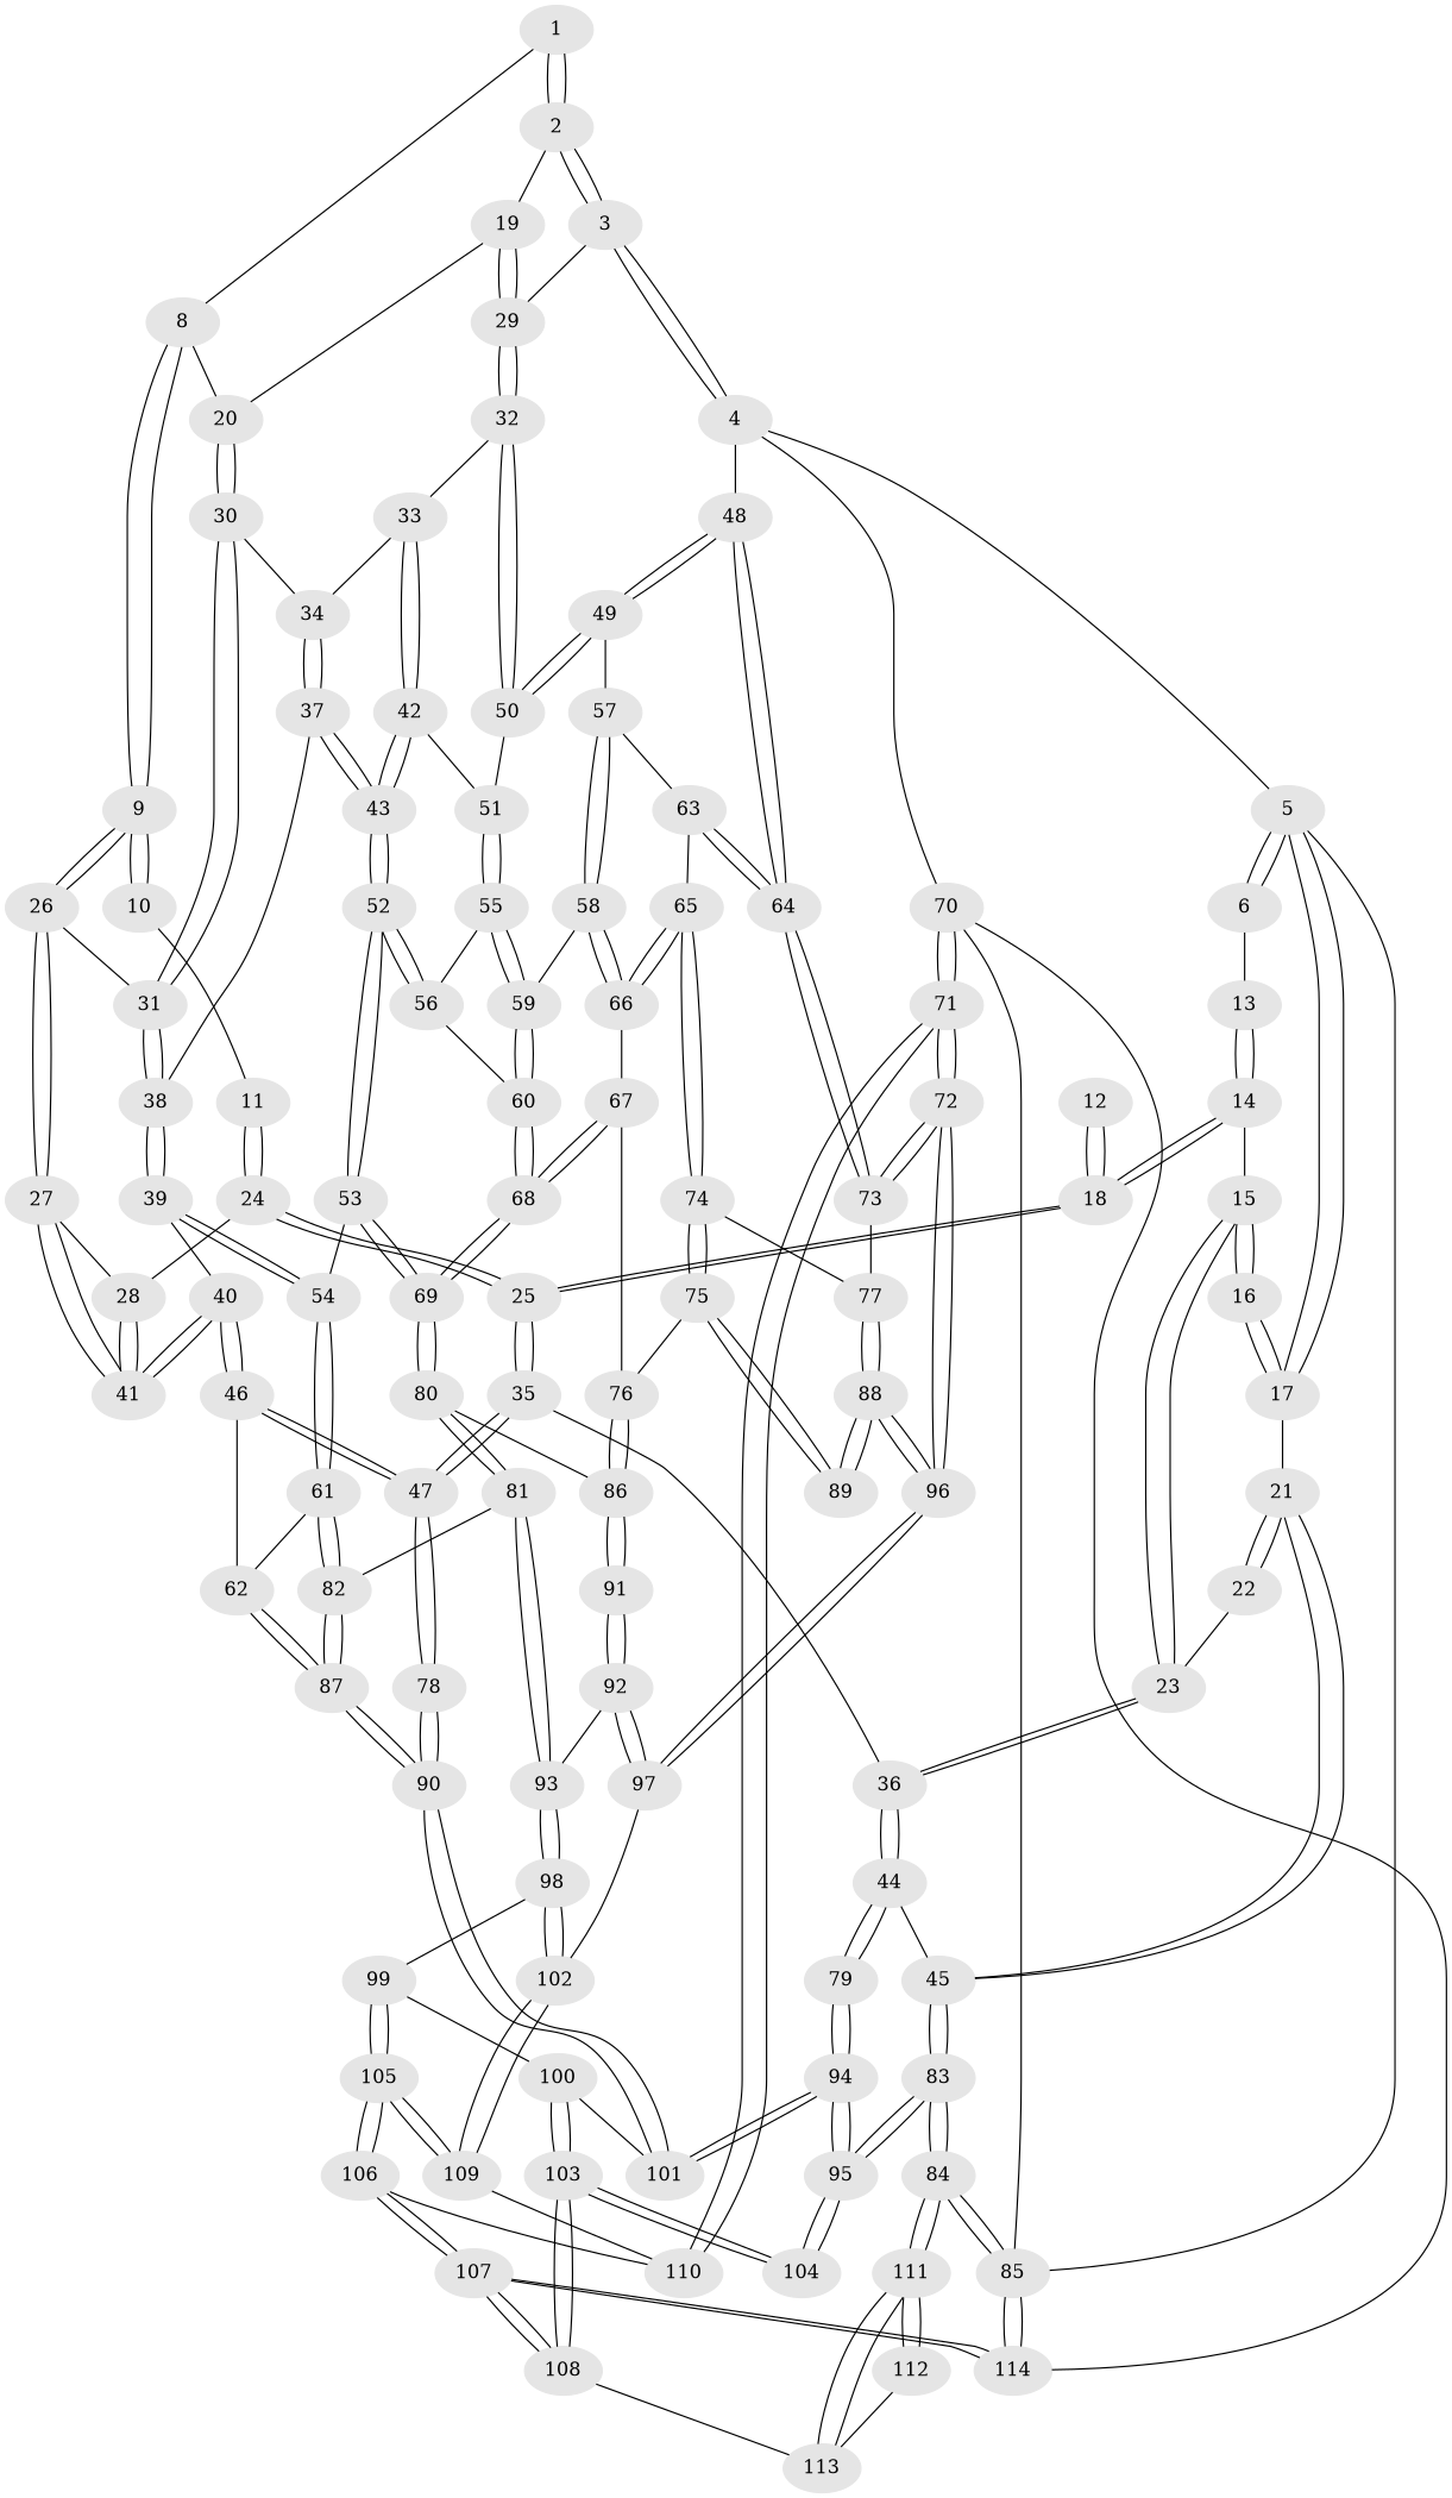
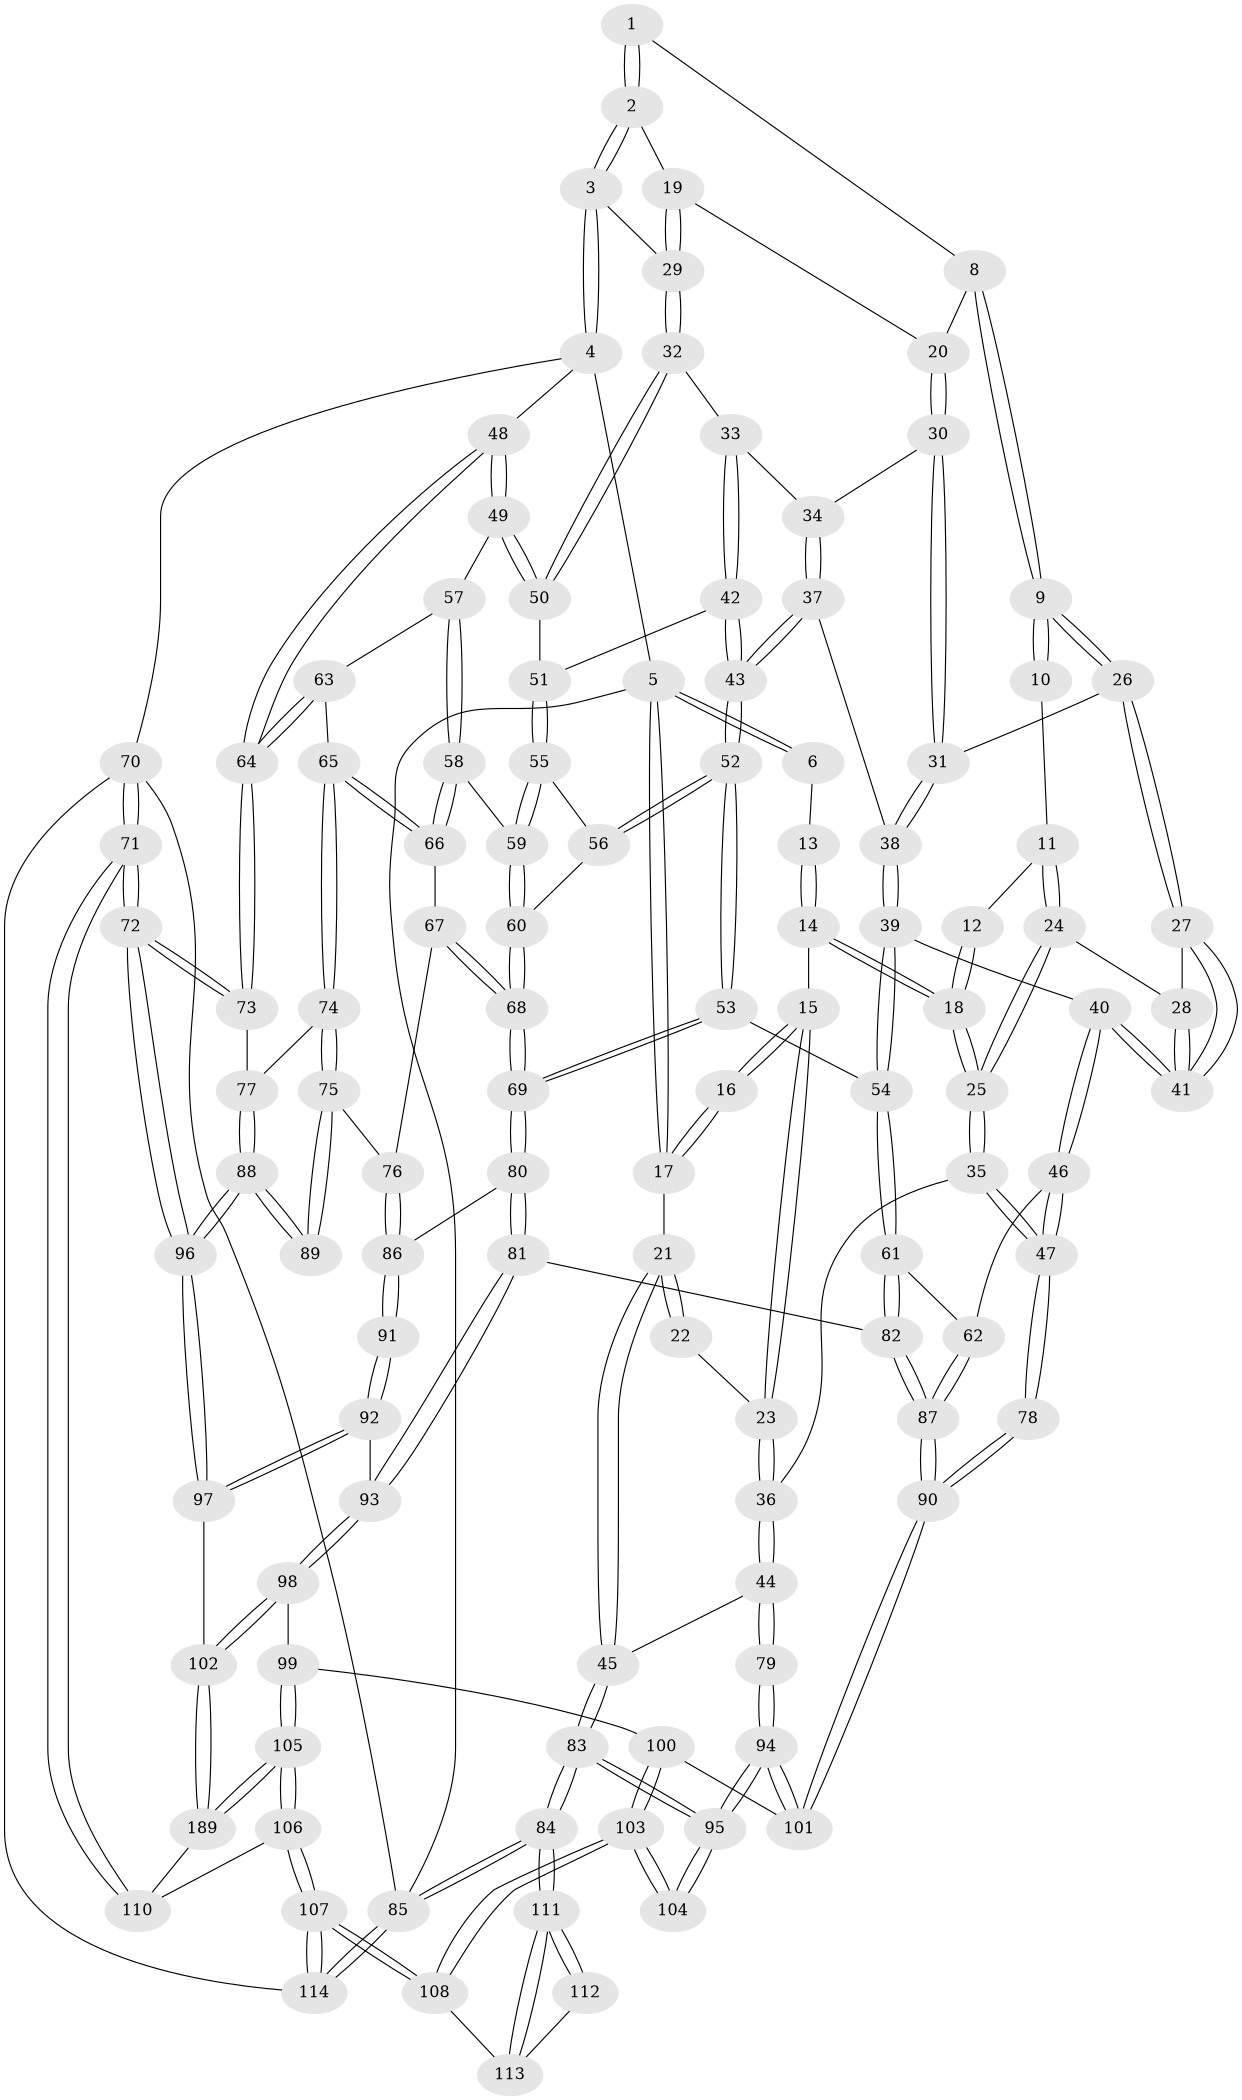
  graph {
    fontname="DejaVu Serif"
    node [color=gray90 fontname="DejaVu Serif" style=filled]
    edge [fontname="DejaVu Serif"]
    1
    2
    8
    3
    19
    9
    20
    4
    29
    5
    48
    70
    32
    6
    17
    85
    49
    64
    71
    114
    13
    21
    14
    10
    11
    26
    30
    27
    31
    12
    24
    18
    25
    28
    15
    16
    23
    36
    22
    45
    35
    34
    83
    44
    41
    47
    38
    33
    50
    37
    39
    42
    51
    43
    78
    79
    52
    40
    54
    46
    61
    62
    55
    53
    56
    94
    84
    95
    87
    90
    57
    73
    58
    63
    59
    69
    60
    80
    82
    68
    66
    65
    67
    74
    77
    75
    76
    86
    81
    72
    110
    96
    97
    88
    89
    91
    101
    93
    98
    111
    104
    113
    112
    92
    102
    99
-   109
+   109 [label=189]
    100
    105
    103
    106
    108
    107
    1 -- 2
    1 -- 2
    1 -- 8
    2 -- 3
    2 -- 3
    2 -- 19
    8 -- 9
    8 -- 9
    8 -- 20
    3 -- 4
    3 -- 4
    3 -- 29
    19 -- 20
    19 -- 29
    19 -- 29
    9 -- 10
    9 -- 10
    9 -- 26
    9 -- 26
    20 -- 30
    20 -- 30
    4 -- 5
    4 -- 48
    4 -- 70
    29 -- 32
    29 -- 32
    5 -- 6
    5 -- 6
    5 -- 17
    5 -- 17
    5 -- 85
    48 -- 49
    48 -- 49
    48 -- 64
    48 -- 64
    70 -- 85
    70 -- 71
    70 -- 71
    70 -- 114
    32 -- 33
    32 -- 50
    32 -- 50
    6 -- 13
    17 -- 21
    85 -- 114
    85 -- 114
    49 -- 50
    49 -- 50
    49 -- 57
    64 -- 73
    64 -- 73
    71 -- 72
    71 -- 72
    71 -- 110
    71 -- 110
    13 -- 14
    13 -- 14
    21 -- 22
    21 -- 22
    21 -- 45
    21 -- 45
    14 -- 18
    14 -- 18
    14 -- 15
    10 -- 11
+   11 -- 12
    11 -- 24
    11 -- 24
    26 -- 27
    26 -- 27
    26 -- 31
    30 -- 31
    30 -- 31
    30 -- 34
    27 -- 28
    27 -- 41
    27 -- 41
    31 -- 38
    31 -- 38
    12 -- 18
    12 -- 18
    24 -- 25
    24 -- 25
    24 -- 28
    18 -- 25
    18 -- 25
    25 -- 35
    25 -- 35
    28 -- 41
    28 -- 41
    15 -- 16
    15 -- 16
    15 -- 23
    15 -- 23
    16 -- 17
    16 -- 17
    23 -- 36
    23 -- 36
    36 -- 44
    36 -- 44
    22 -- 23
    45 -- 83
    45 -- 83
    35 -- 36
    35 -- 47
    35 -- 47
    34 -- 37
    34 -- 37
    83 -- 84
    83 -- 84
    83 -- 95
    83 -- 95
    44 -- 45
    44 -- 79
    44 -- 79
    47 -- 78
    47 -- 78
    38 -- 39
    38 -- 39
    33 -- 34
    33 -- 42
    33 -- 42
    50 -- 51
    37 -- 38
    37 -- 43
    37 -- 43
    39 -- 40
    39 -- 54
    39 -- 54
    42 -- 51
    42 -- 43
    42 -- 43
    51 -- 55
    51 -- 55
    43 -- 52
    43 -- 52
    78 -- 90
    78 -- 90
    79 -- 94
    79 -- 94
    52 -- 53
    52 -- 53
    52 -- 56
    52 -- 56
    40 -- 41
    40 -- 41
    40 -- 46
    40 -- 46
    54 -- 61
    54 -- 61
    46 -- 47
    46 -- 47
    46 -- 62
    61 -- 62
    61 -- 82
    61 -- 82
    62 -- 87
    62 -- 87
    55 -- 56
    55 -- 59
    55 -- 59
    53 -- 54
    53 -- 69
    53 -- 69
    56 -- 60
    94 -- 95
    94 -- 95
    94 -- 101
    94 -- 101
    84 -- 85
    84 -- 85
    84 -- 111
    84 -- 111
    95 -- 104
    95 -- 104
    87 -- 90
    87 -- 90
    90 -- 101
    90 -- 101
    57 -- 58
    57 -- 58
    57 -- 63
    73 -- 77
    58 -- 59
    58 -- 66
    58 -- 66
    63 -- 64
    63 -- 64
    63 -- 65
    59 -- 60
    59 -- 60
    69 -- 80
    69 -- 80
    60 -- 68
    60 -- 68
    80 -- 86
    80 -- 81
    80 -- 81
    82 -- 87
    82 -- 87
    68 -- 69
    68 -- 69
    66 -- 67
    65 -- 66
    65 -- 66
    65 -- 74
    65 -- 74
    67 -- 68
    67 -- 68
    67 -- 76
    74 -- 77
    74 -- 75
    74 -- 75
    77 -- 88
    77 -- 88
    75 -- 76
    75 -- 89
    75 -- 89
    76 -- 86
    76 -- 86
    86 -- 91
    86 -- 91
    81 -- 82
    81 -- 93
    81 -- 93
    72 -- 73
    72 -- 73
    72 -- 96
    72 -- 96
    96 -- 97
    96 -- 97
    97 -- 102
    88 -- 96
    88 -- 96
    88 -- 89
    88 -- 89
    91 -- 92
    91 -- 92
    93 -- 98
    93 -- 98
    98 -- 102
    98 -- 102
    98 -- 99
    111 -- 113
    111 -- 113
    111 -- 112
    111 -- 112
    112 -- 113
    92 -- 97
    92 -- 97
    92 -- 93
    102 -- 109
    102 -- 109
    99 -- 100
    99 -- 105
    99 -- 105
    109 -- 110
    100 -- 101
    100 -- 103
    100 -- 103
    105 -- 109
    105 -- 109
    105 -- 106
    105 -- 106
    103 -- 104
    103 -- 104
    103 -- 108
    103 -- 108
    106 -- 110
    106 -- 107
    106 -- 107
    108 -- 113
    107 -- 114
    107 -- 114
    107 -- 108
    107 -- 108
  }
